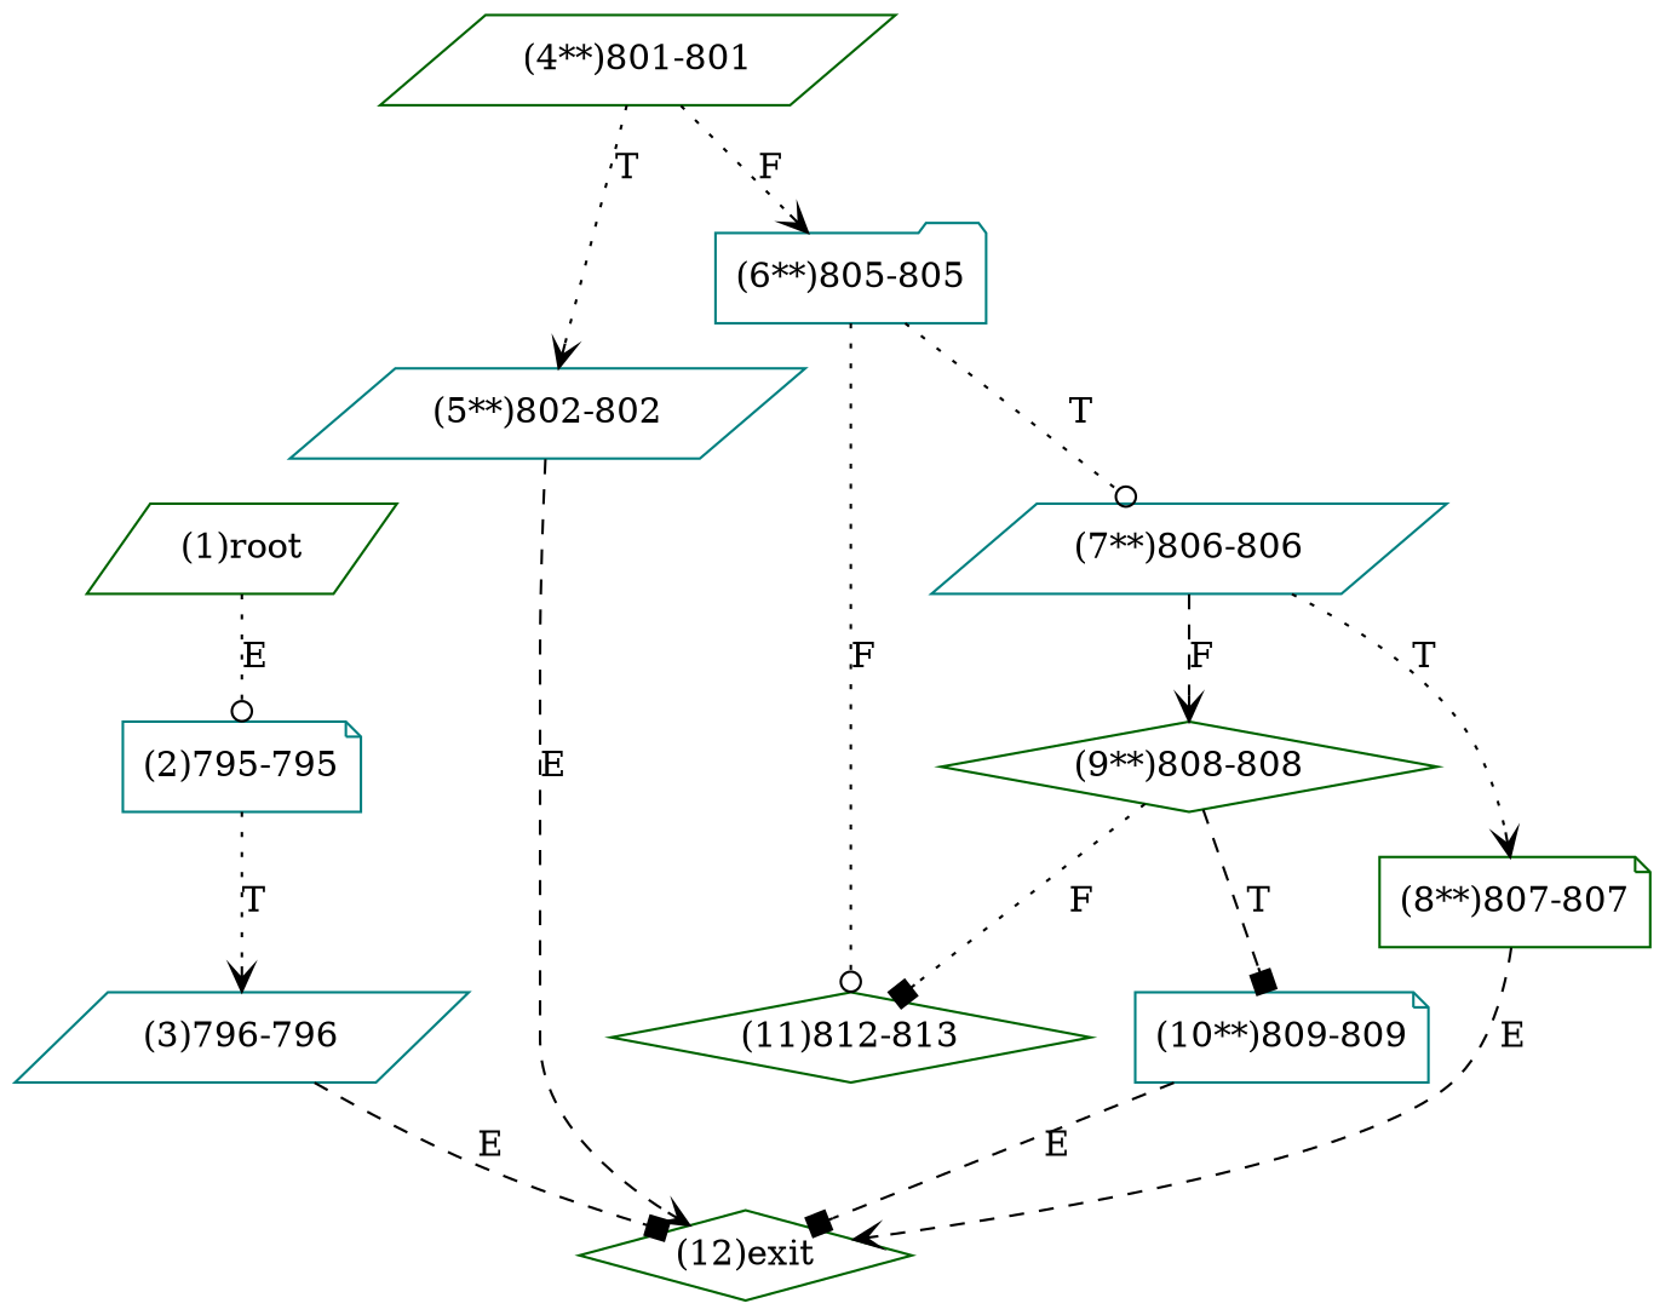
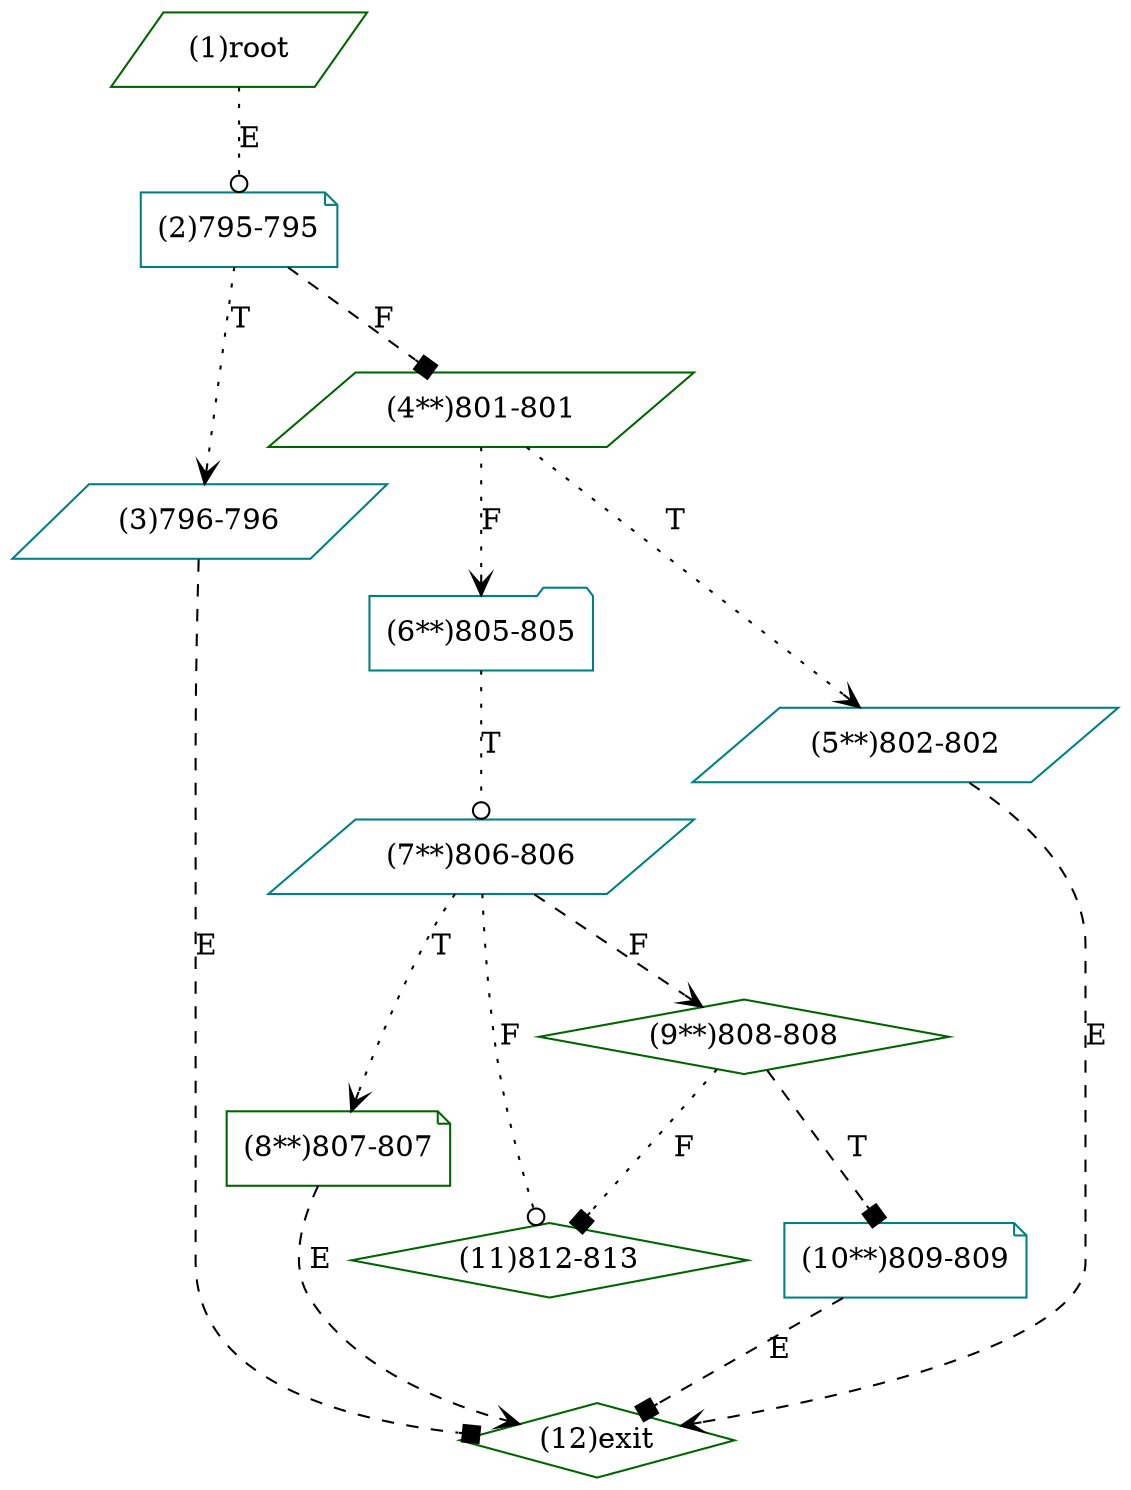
  digraph {
    node [color=darkgreen shape=parallelogram]
    edge [arrowhead=vee style=dotted]
    n1 [label="(1)root"]
    n2 [color=teal label="(2)795-795" shape=note]
    n3 [color=teal label="(3)796-796"]
    n4 [label="(4**)801-801"]
    n5 [label="(12)exit" shape=diamond]
    n6 [color=teal label="(5**)802-802"]
    n7 [color=teal label="(6**)805-805" shape=folder]
    n8 [color=teal label="(7**)806-806"]
    n9 [label="(11)812-813" shape=diamond]
    n10 [label="(8**)807-807" shape=note]
    n11 [label="(9**)808-808" shape=diamond]
    n12 [color=teal label="(10**)809-809" shape=note]
    n1 -> n2 [arrowhead=odot label=E]
    n2 -> n3 [label=T]
+   n2 -> n4 [arrowhead=box label=F style=dashed]
    n3 -> n5 [arrowhead=box label=E style=dashed]
    n4 -> n6 [label=T]
    n4 -> n7 [label=F]
    n6 -> n5 [label=E style=dashed]
    n7 -> n8 [arrowhead=odot label=T]
-   n7 -> n9 [arrowhead=odot label=F]
+   n8 -> n9 [arrowhead=odot label=F]
    n8 -> n10 [label=T]
    n8 -> n11 [label=F style=dashed]
    n10 -> n5 [label=E style=dashed]
    n11 -> n9 [arrowhead=box label=F]
    n11 -> n12 [arrowhead=box label=T style=dashed]
    n12 -> n5 [arrowhead=box label=E style=dashed]
  }
